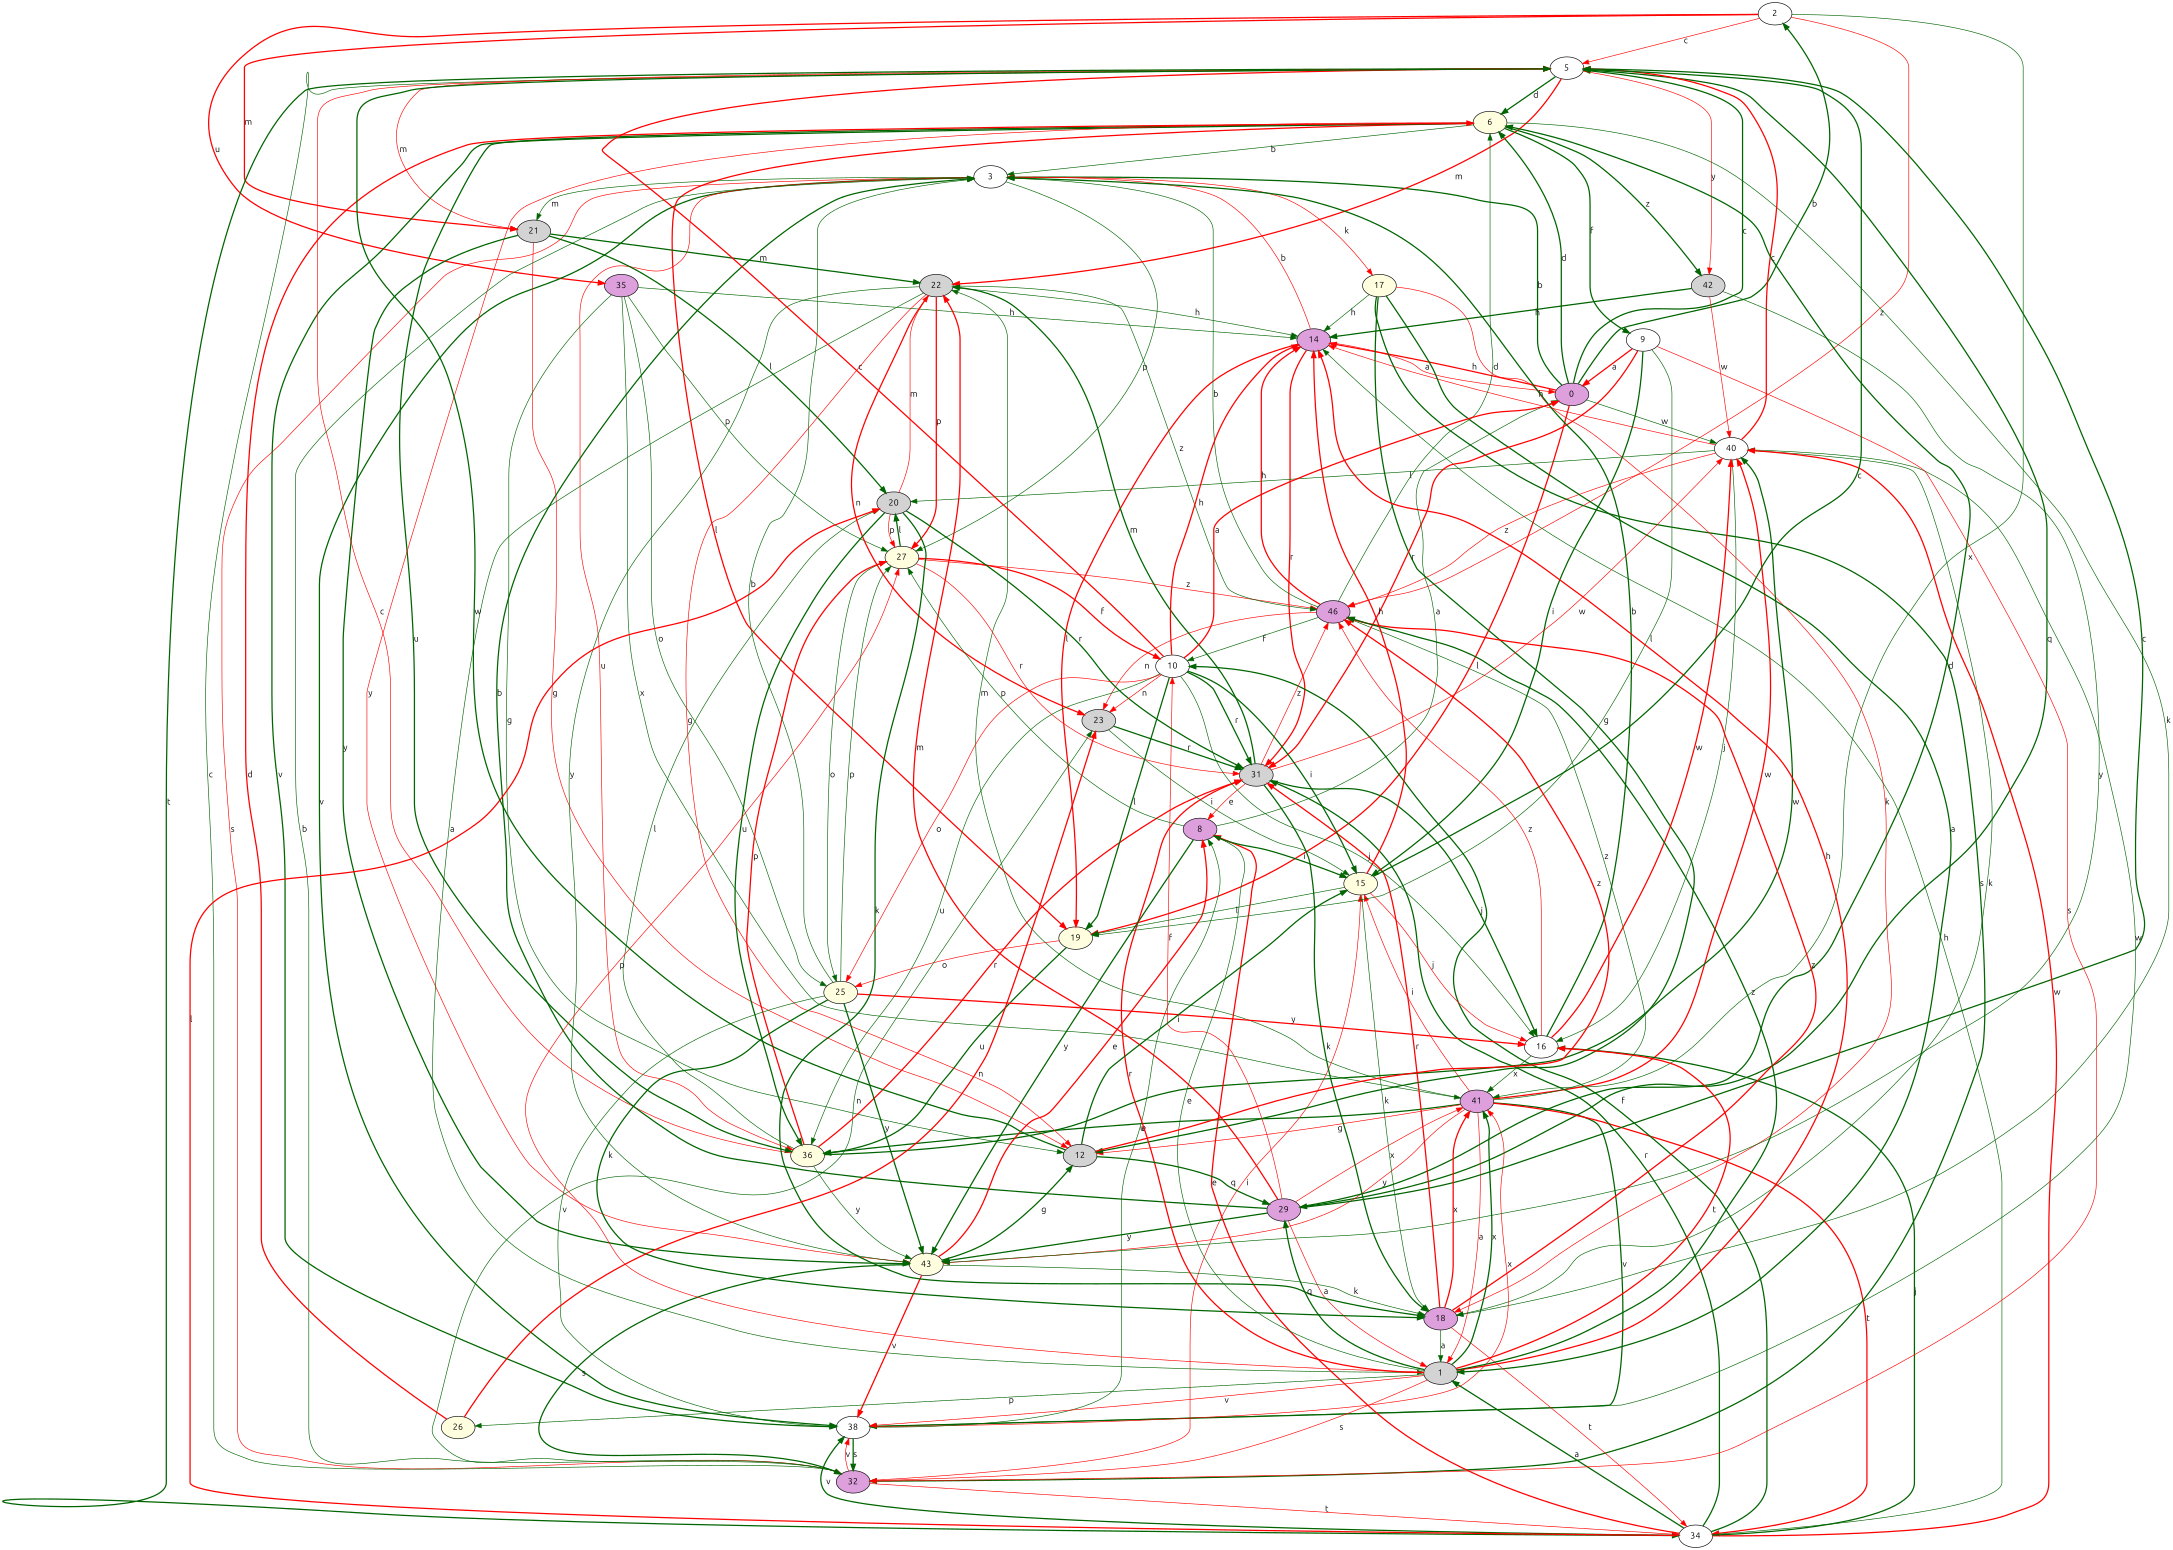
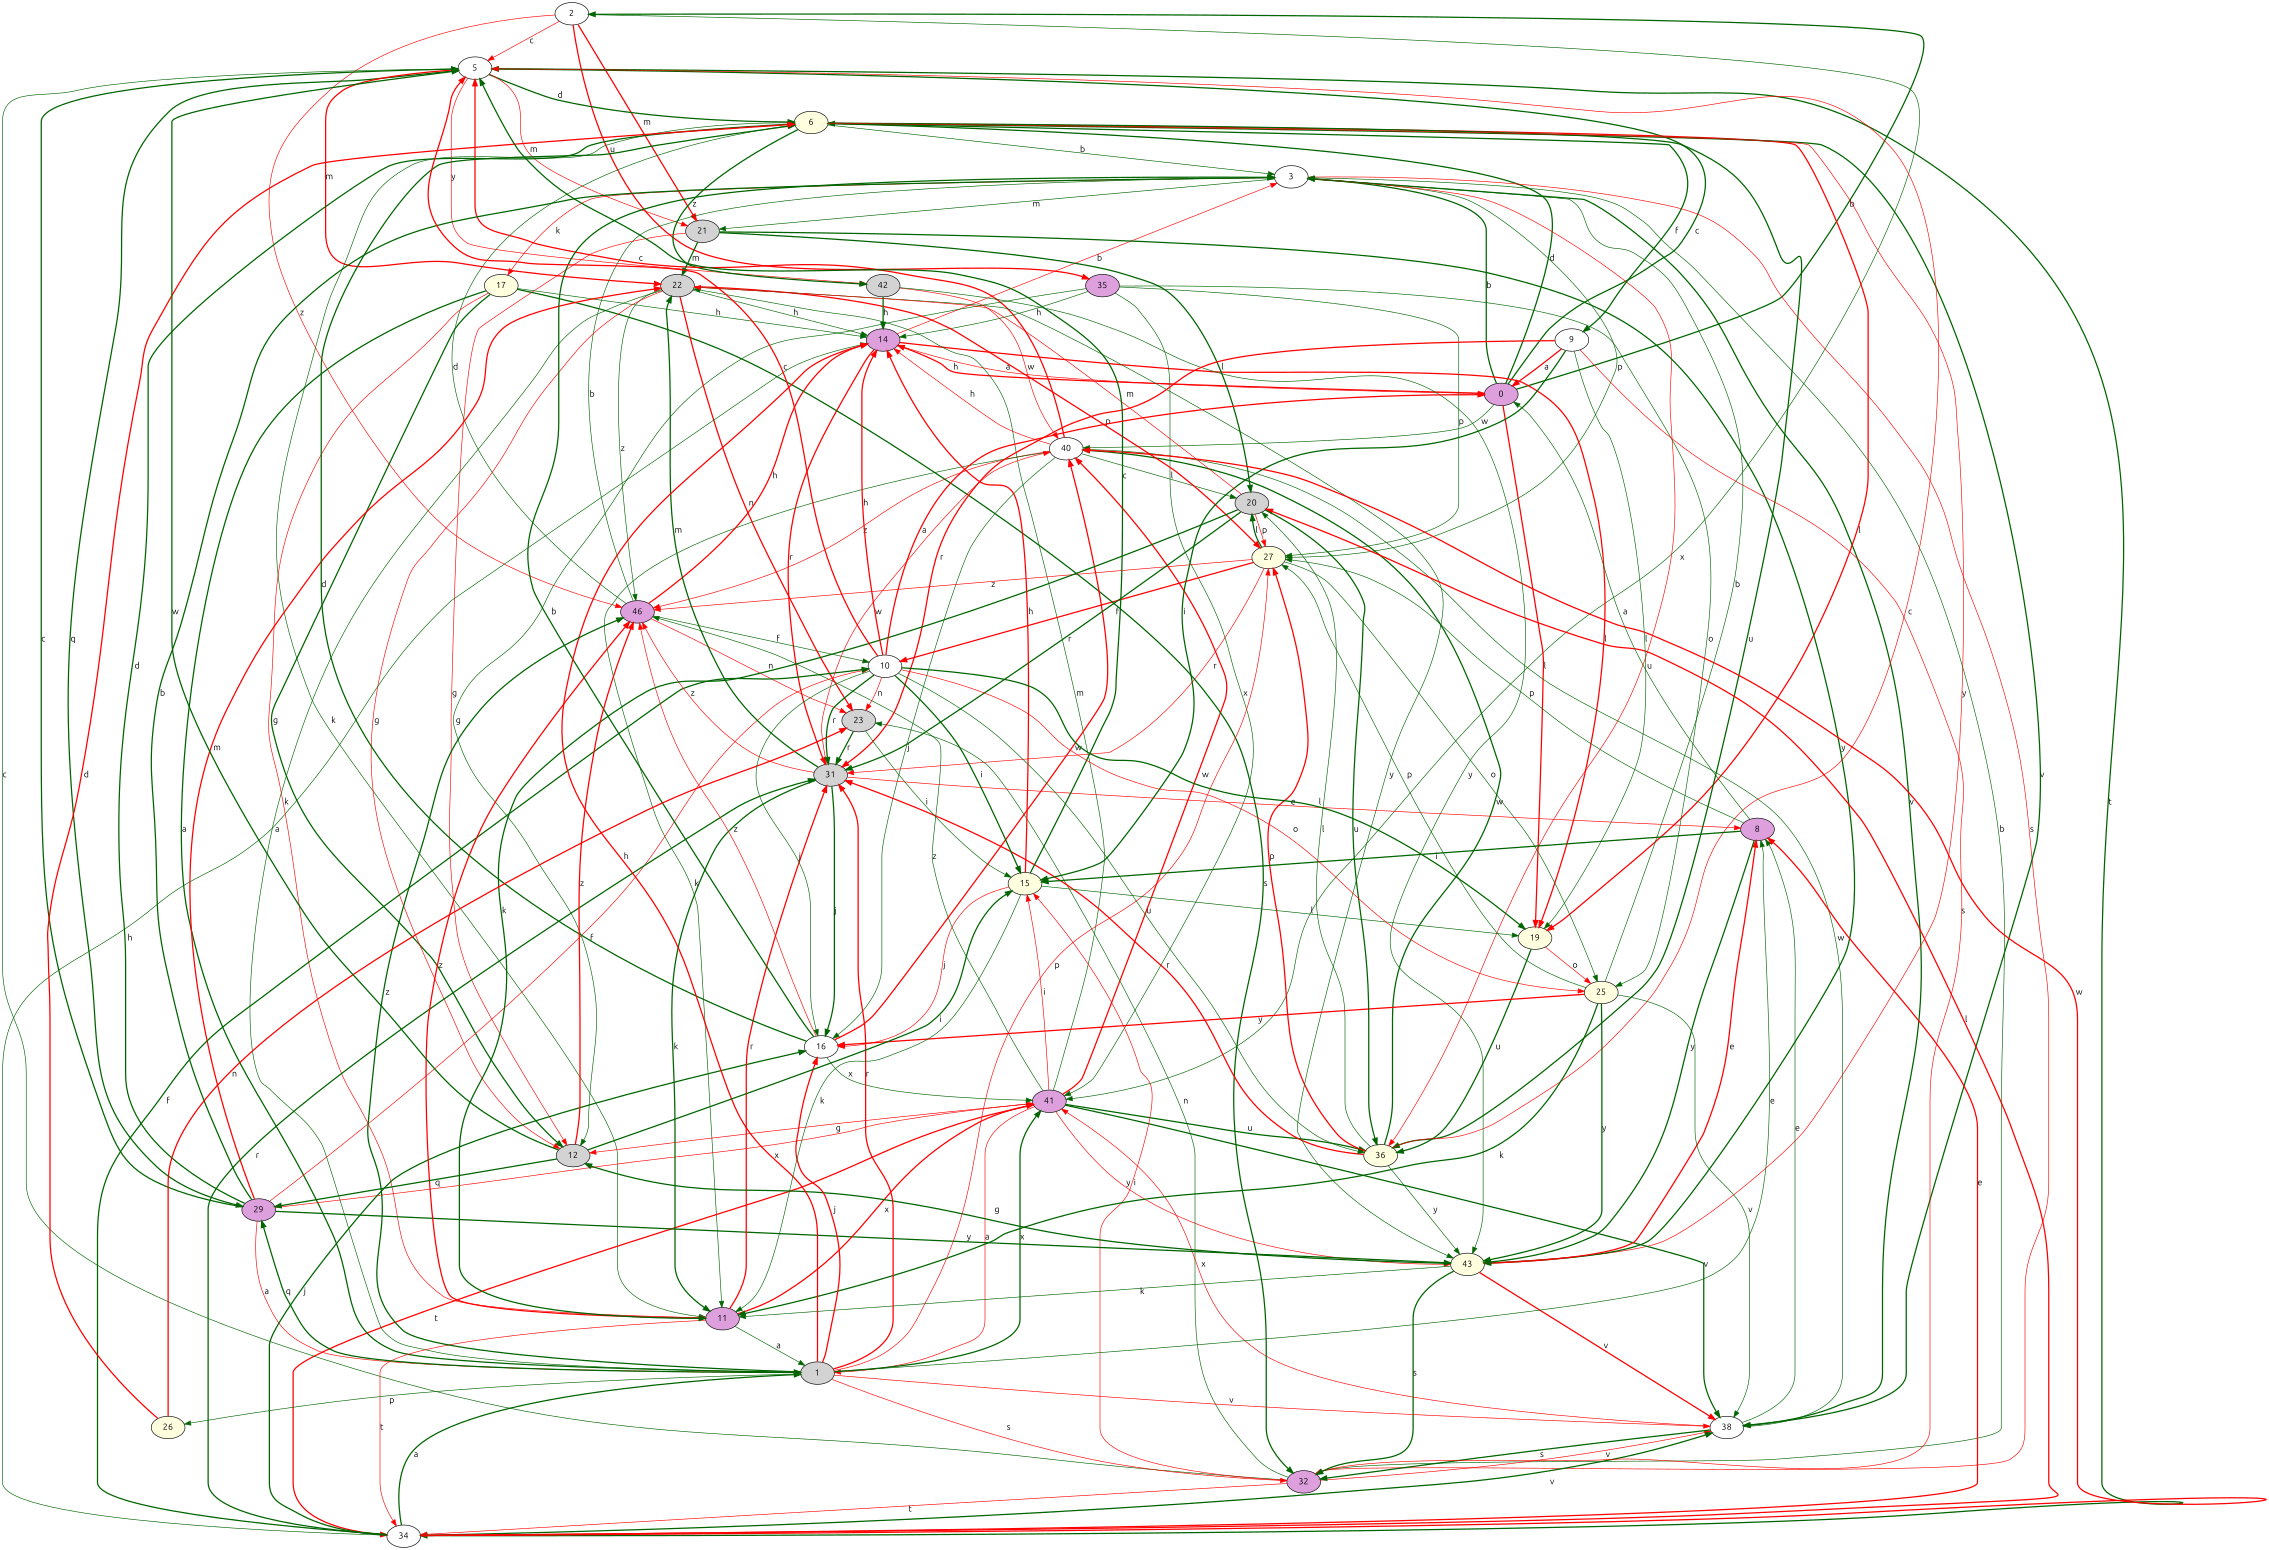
  strict digraph {
    fontname=Ubuntu
    node [fillcolor=white fontname=Ubuntu style=filled]
    edge [color=darkgreen fontname=Ubuntu style=bold]
    2
    0 [fillcolor=plum]
    3
    5
    6 [fillcolor=lightyellow]
    14 [fillcolor=plum]
    19 [fillcolor=lightyellow]
    40
    41 [fillcolor=plum]
    46 [fillcolor=plum]
    21 [fillcolor=lightgrey]
    35 [fillcolor=plum]
    27 [fillcolor=lightyellow]
    32 [fillcolor=plum]
    38
    17 [fillcolor=lightyellow]
    36 [fillcolor=lightyellow]
    29 [fillcolor=plum]
    22 [fillcolor=lightgrey]
    34
    42 [fillcolor=lightgrey]
    9
-   18 [fillcolor=plum]
+   18 [fillcolor=plum label=11]
    43 [fillcolor=lightyellow]
    31 [fillcolor=lightgrey]
    25 [fillcolor=lightyellow]
    16
    20 [fillcolor=lightgrey]
    1 [fillcolor=lightgrey]
    8 [fillcolor=plum]
    26 [fillcolor=lightyellow]
    15 [fillcolor=lightyellow]
    23 [fillcolor=lightgrey]
    10
    12 [fillcolor=lightgrey]
    2 -> 5 [color=red label=c style=solid]
    2 -> 41 [label=x style=solid]
    2 -> 46 [color=red label=z style=solid]
    2 -> 21 [color=red label=m]
    2 -> 35 [color=red label=u]
    0 -> 2 [label=b]
    0 -> 3 [label=b]
    0 -> 5 [label=c]
    0 -> 6 [label=d]
    0 -> 14 [color=red label=h]
    0 -> 19 [color=red label=l]
    0 -> 40 [label=w style=solid]
    3 -> 21 [label=m style=solid]
    3 -> 27 [label=p style=solid]
    3 -> 32 [color=red label=s style=solid]
    3 -> 38 [label=v]
    3 -> 17 [color=red label=k style=solid]
    3 -> 36 [color=red label=u style=solid]
    5 -> 6 [label=d]
    5 -> 21 [color=red label=m style=solid]
    5 -> 29 [label=q]
    5 -> 22 [color=red label=m]
    5 -> 34 [label=t]
    5 -> 42 [color=red label=y style=solid]
    6 -> 3 [label=b style=solid]
    6 -> 19 [color=red label=l]
    6 -> 38 [label=v]
    6 -> 36 [label=u]
    6 -> 42 [label=z]
    6 -> 9 [label=f]
    6 -> 18 [label=k style=solid]
    6 -> 43 [color=red label=y style=solid]
    14 -> 0 [color=red label=a style=solid]
    14 -> 3 [color=red label=b style=solid]
    14 -> 19 [color=red label=l]
    14 -> 31 [color=red label=r]
    19 -> 36 [label=u]
    19 -> 25 [color=red label=o style=solid]
    40 -> 5 [color=red label=c]
    40 -> 14 [color=red label=h style=solid]
    40 -> 46 [color=red label=z style=solid]
    40 -> 18 [label=k style=solid]
    40 -> 16 [label=j style=solid]
    40 -> 20 [label=l style=solid]
    41 -> 40 [color=red label=w]
    41 -> 46 [label=z style=solid]
    41 -> 38 [label=v]
    41 -> 36 [label=u]
    41 -> 22 [label=m style=solid]
    41 -> 34 [color=red label=t]
    41 -> 43 [color=red label=y style=solid]
    41 -> 1 [color=red label=a style=solid]
    41 -> 15 [color=red label=i style=solid]
    41 -> 12 [color=red label=g style=solid]
    46 -> 3 [label=b style=solid]
    46 -> 6 [label=d style=solid]
    46 -> 14 [color=red label=h]
    46 -> 23 [color=red label=n style=solid]
    46 -> 10 [label=f style=solid]
    21 -> 22 [label=m]
    21 -> 43 [label=y]
    21 -> 20 [label=l]
    21 -> 12 [color=red label=g style=solid]
    35 -> 14 [label=h style=solid]
    35 -> 41 [label=x style=solid]
    35 -> 27 [label=p style=solid]
    35 -> 25 [label=o style=solid]
    35 -> 12 [label=g style=solid]
    27 -> 46 [color=red label=z style=solid]
    27 -> 31 [color=red label=r style=solid]
    27 -> 25 [label=o style=solid]
    27 -> 20 [label=l]
    27 -> 10 [color=red label=f]
    32 -> 3 [label=b style=solid]
    32 -> 5 [label=c style=solid]
    32 -> 38 [color=red label=v style=solid]
    32 -> 34 [color=red label=t style=solid]
    32 -> 15 [color=red label=i style=solid]
    32 -> 23 [label=n style=solid]
    38 -> 40 [label=w style=solid]
    38 -> 41 [color=red label=x style=solid]
    38 -> 32 [label=s]
    38 -> 8 [label=e style=solid]
    17 -> 14 [label=h style=solid]
    17 -> 32 [label=s]
    17 -> 18 [color=red label=k style=solid]
    17 -> 1 [label=a]
    17 -> 12 [label=g]
    36 -> 5 [color=red label=c style=solid]
    36 -> 40 [label=w]
    36 -> 27 [color=red label=p]
    36 -> 43 [label=y style=solid]
    36 -> 31 [color=red label=r]
    36 -> 20 [label=l style=solid]
    29 -> 3 [label=b]
    29 -> 5 [label=c]
    29 -> 6 [label=d]
    29 -> 41 [color=red label=x style=solid]
    29 -> 22 [color=red label=m]
    29 -> 43 [label=y]
    29 -> 1 [color=red label=a style=solid]
    29 -> 10 [color=red label=f style=solid]
    22 -> 14 [label=h style=solid]
    22 -> 46 [label=z style=solid]
    22 -> 27 [color=red label=p]
    22 -> 43 [label=y style=solid]
    22 -> 1 [label=a style=solid]
    22 -> 23 [color=red label=n]
    22 -> 12 [color=red label=g style=solid]
    34 -> 14 [label=h style=solid]
    34 -> 40 [color=red label=w]
    34 -> 38 [label=v]
    34 -> 31 [label=r]
    34 -> 16 [label=j]
    34 -> 20 [color=red label=l]
    34 -> 1 [label=a]
    34 -> 8 [color=red label=e]
    34 -> 10 [label=f]
    42 -> 14 [label=h]
    42 -> 40 [color=red label=w style=solid]
    42 -> 43 [label=y style=solid]
    9 -> 0 [color=red label=a]
    9 -> 19 [label=l style=solid]
    9 -> 32 [color=red label=s style=solid]
    9 -> 31 [color=red label=r]
    9 -> 15 [label=i]
    18 -> 41 [color=red label=x]
    18 -> 46 [color=red label=z]
    18 -> 34 [color=red label=t style=solid]
    18 -> 31 [color=red label=r]
    18 -> 1 [label=a style=solid]
    43 -> 32 [label=s]
    43 -> 38 [color=red label=v]
    43 -> 18 [label=k style=solid]
    43 -> 8 [color=red label=e]
    43 -> 12 [label=g]
    31 -> 40 [color=red label=w style=solid]
    31 -> 46 [color=red label=z style=solid]
    31 -> 22 [label=m]
    31 -> 18 [label=k]
    31 -> 16 [label=j]
    31 -> 8 [color=red label=e style=solid]
    25 -> 3 [label=b style=solid]
    25 -> 27 [label=p style=solid]
    25 -> 38 [label=v style=solid]
    25 -> 18 [label=k]
    25 -> 43 [label=y]
    25 -> 16 [color=red label=y]
    16 -> 3 [label=b]
+   16 -> 6 [label=d]
    16 -> 40 [color=red label=w]
    16 -> 41 [label=x style=solid]
    16 -> 46 [color=red label=z style=solid]
    20 -> 27 [color=red label=p style=solid]
    20 -> 36 [label=u]
    20 -> 22 [color=red label=m style=solid]
    20 -> 18 [label=k]
    20 -> 31 [label=r]
    1 -> 14 [color=red label=h]
    1 -> 41 [label=x]
    1 -> 46 [label=z]
    1 -> 27 [color=red label=p style=solid]
    1 -> 32 [color=red label=s style=solid]
    1 -> 38 [color=red label=v style=solid]
    1 -> 29 [label=q]
    1 -> 31 [color=red label=r]
-   1 -> 16 [color=red label=t]
+   1 -> 16 [color=red label=j]
    1 -> 8 [label=e style=solid]
    1 -> 26 [label=p style=solid]
    8 -> 0 [label=a style=solid]
    8 -> 27 [label=p style=solid]
    8 -> 43 [label=y]
    8 -> 15 [label=i]
    26 -> 6 [color=red label=d]
    26 -> 23 [color=red label=n]
    15 -> 5 [label=c]
    15 -> 14 [color=red label=h]
    15 -> 19 [label=l style=solid]
    15 -> 18 [label=k style=solid]
    15 -> 16 [color=red label=j style=solid]
    23 -> 31 [label=r]
    23 -> 15 [label=i style=solid]
    10 -> 0 [color=red label=a]
    10 -> 5 [color=red label=c]
    10 -> 14 [color=red label=h]
    10 -> 19 [label=l]
    10 -> 36 [label=u style=solid]
    10 -> 31 [label=r]
    10 -> 25 [color=red label=o style=solid]
    10 -> 16 [label=j style=solid]
    10 -> 15 [label=i]
    10 -> 23 [color=red label=n style=solid]
    12 -> 5 [label=w]
    12 -> 46 [color=red label=z]
    12 -> 29 [label=q]
    12 -> 15 [label=i]
  }
